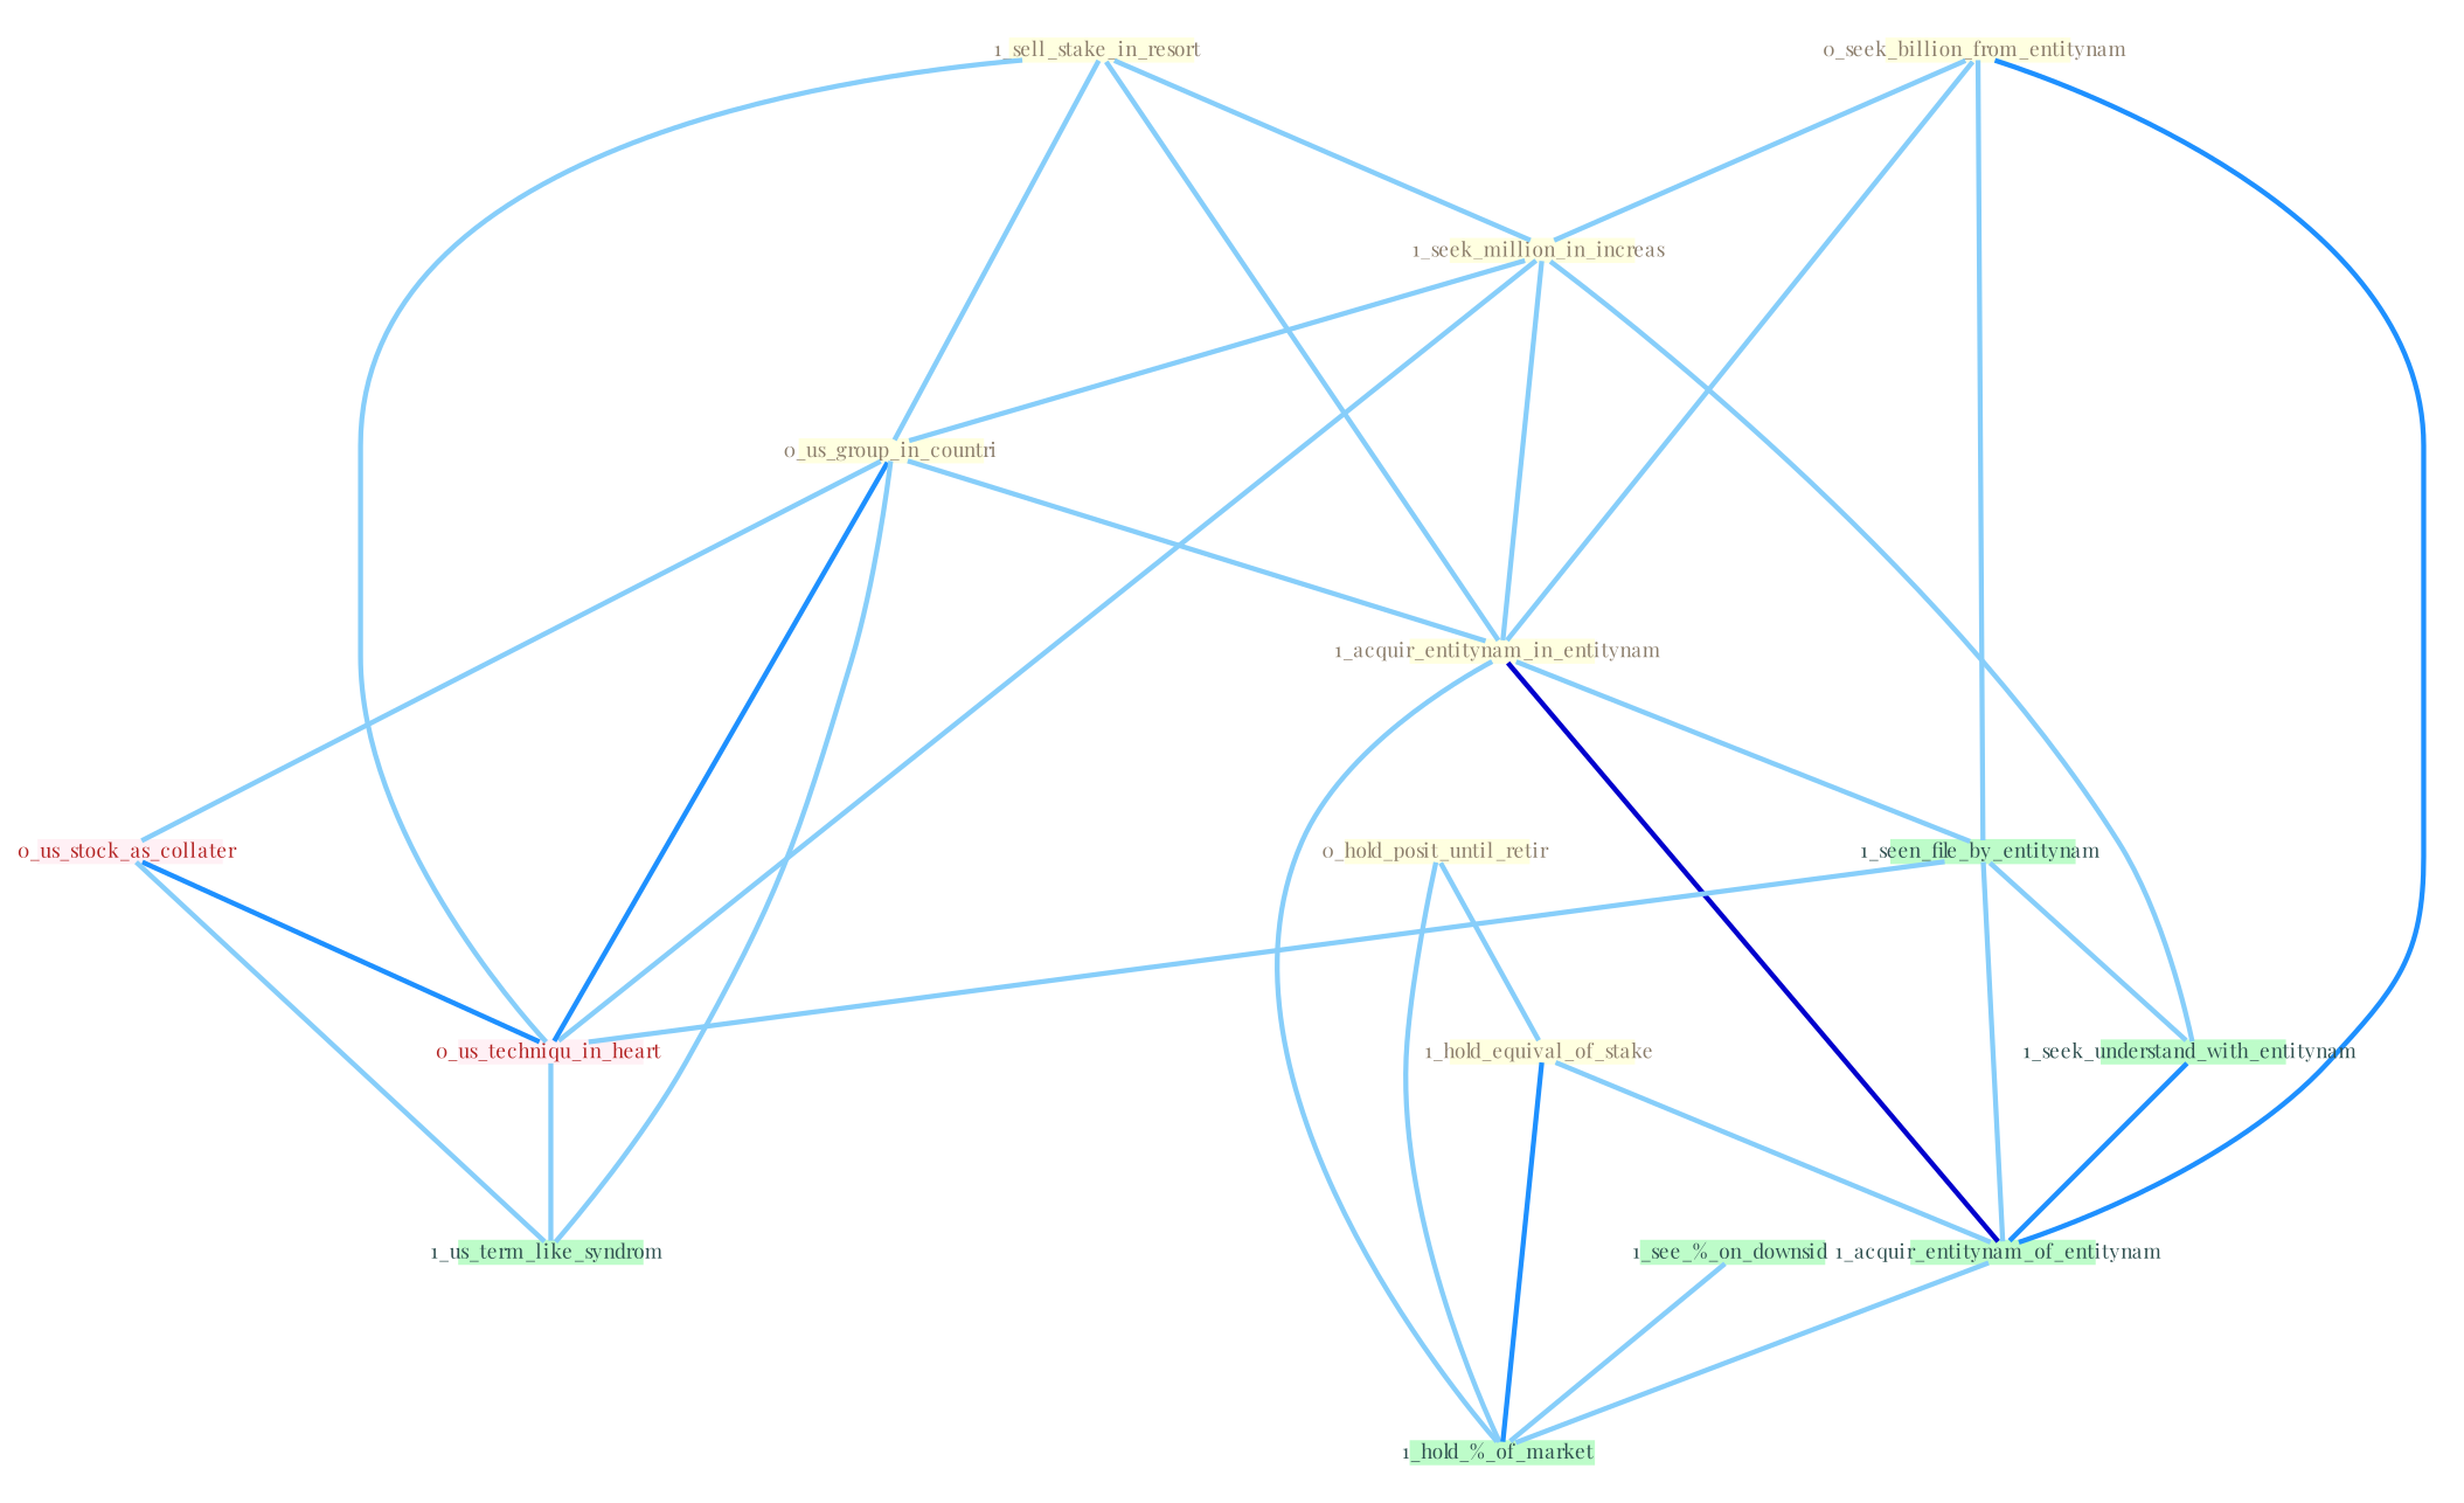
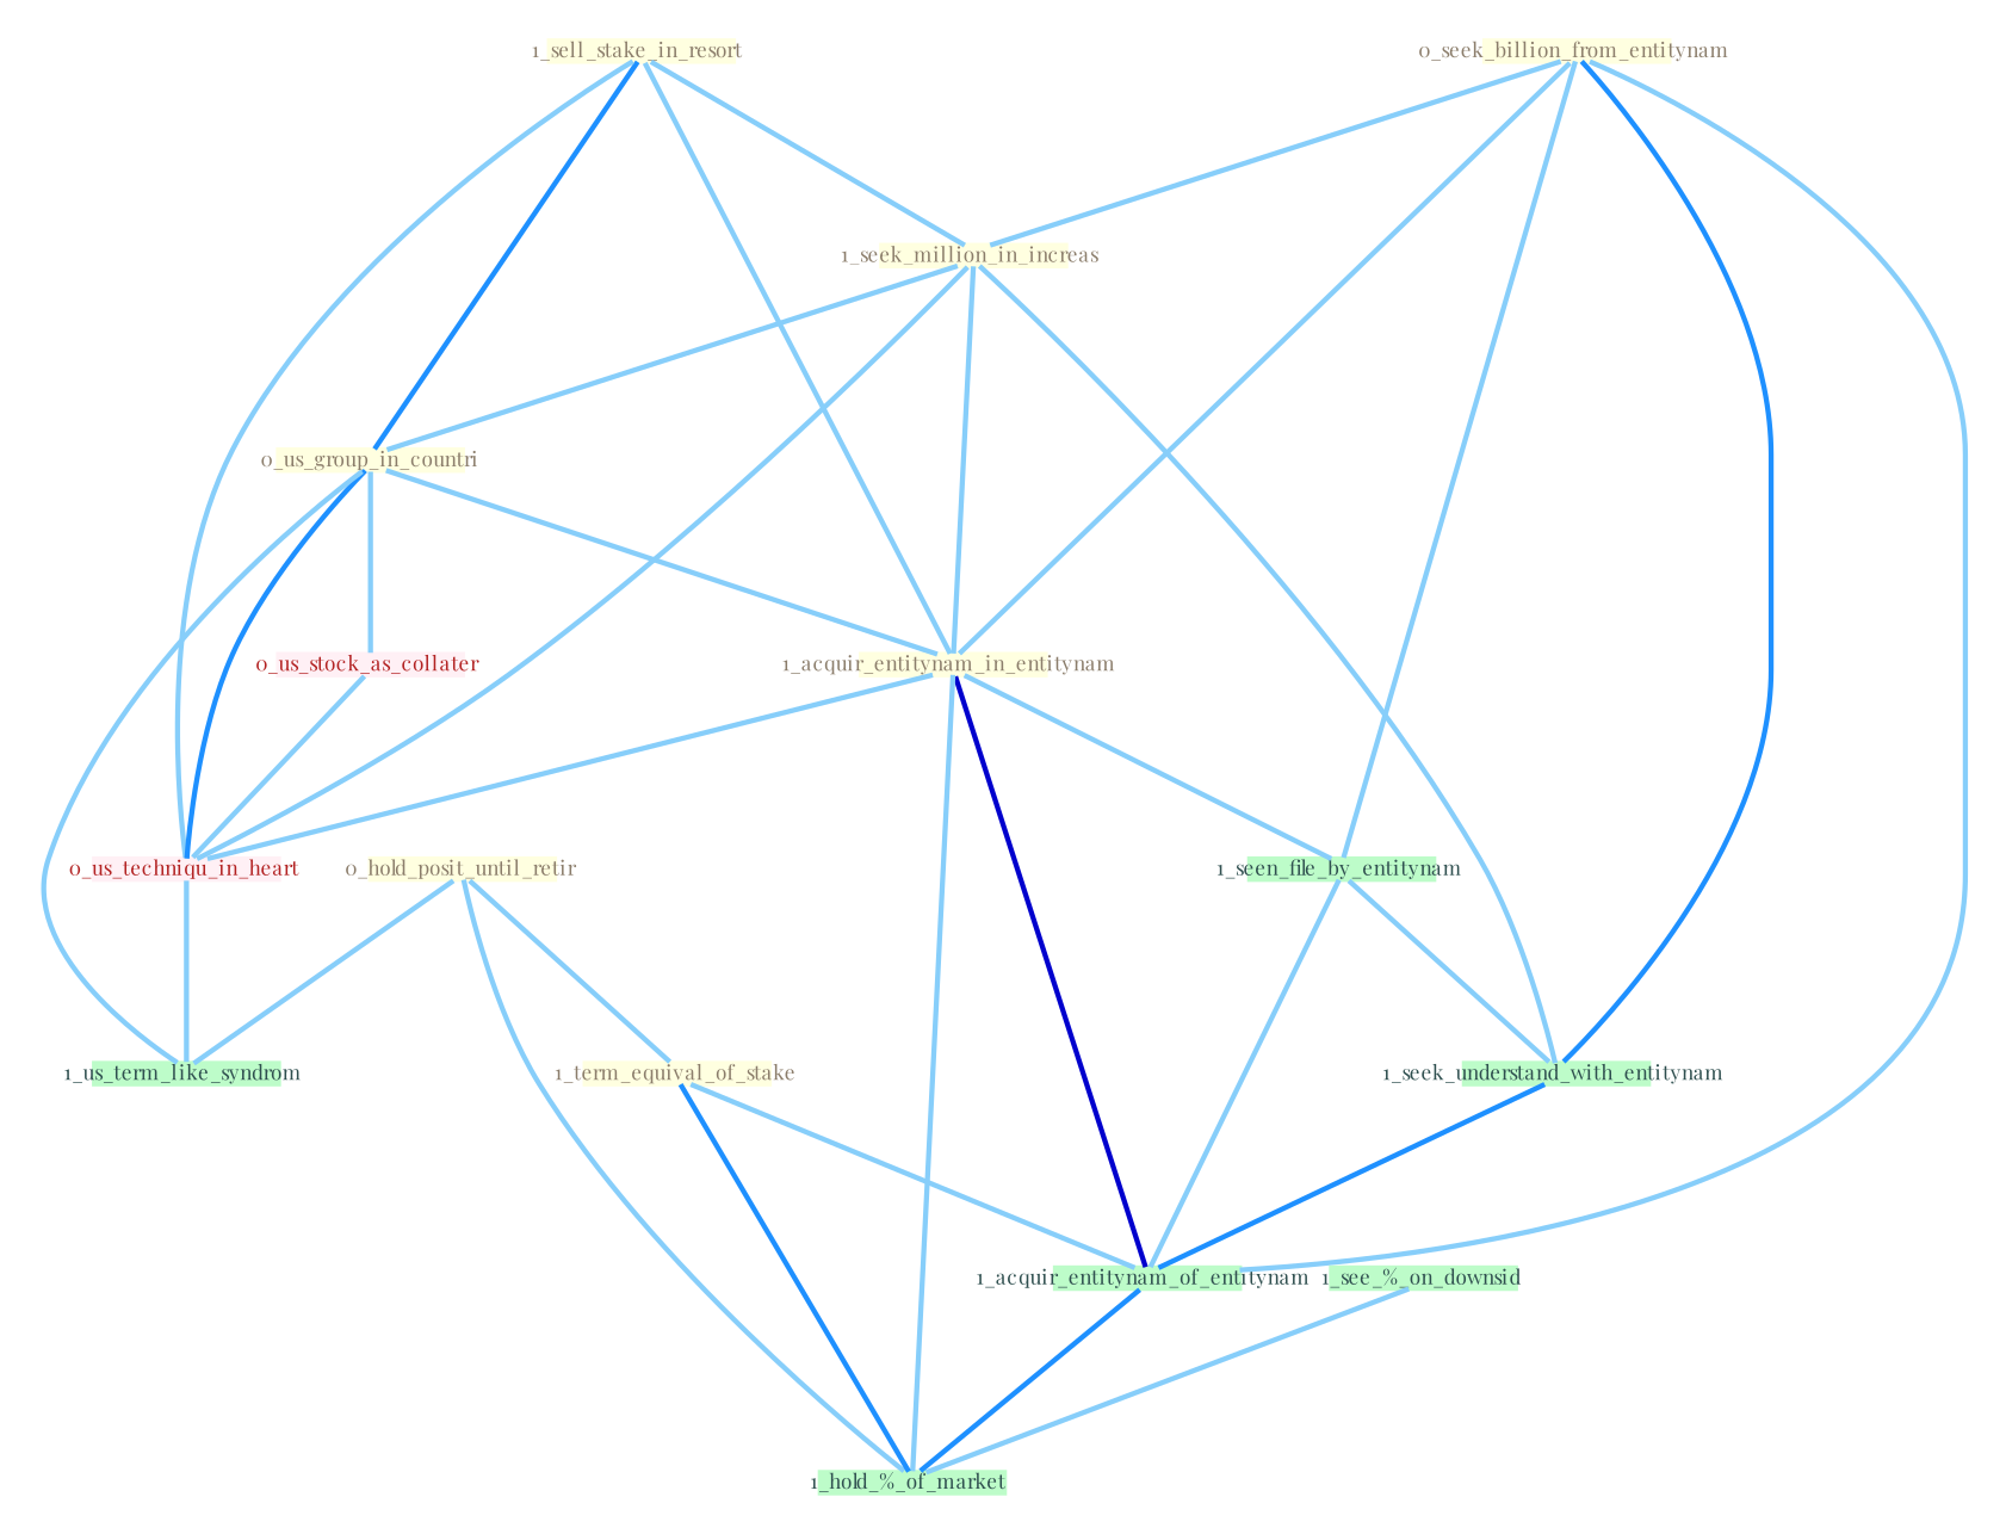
  graph {
    fontname="Playfair Display"
    node [color="#ffffe0" fixedsize=true fontcolor="#8b7d6b" fontname="Playfair Display" fontsize=4 shape=polygon style=filled]
    edge [color="#87cefa" fontname="Playfair Display" w=1]
    "0_seek_billion_from_entitynam " [height=.06 width=.5]
    "1_sell_stake_in_resort " [height=.06 width=.5]
    "1_seek_million_in_increas " [height=.06 width=.5]
    n4 [height=.06 label="0_us_group_in_countri" width=.5]
    "1_acquir_entitynam_in_entitynam " [height=.06 width=.5]
    "0_hold_posit_until_retir " [height=.06 width=.5]
-   "1_hold_equival_of_stake " [height=.06 width=.5]
+   "1_hold_equival_of_stake " [height=.06 width=.5 label="1_term_equival_of_stake"]
    "0_us_stock_as_collater " [color="#fff0f5" fontcolor="#b22222" height=.06 width=.5]
    "0_us_techniqu_in_heart " [color="#fff0f5" fontcolor="#b22222" height=.06 width=.5]
    "1_seen_file_by_entitynam " [color="#BDFCC9" fontcolor="#2f4f4f" height=.06 width=.5]
    "1_seek_understand_with_entitynam " [color="#BDFCC9" fontcolor="#2f4f4f" height=.06 width=.5]
    "1_acquir_entitynam_of_entitynam " [color="#BDFCC9" fontcolor="#2f4f4f" height=.06 width=.5]
    "1_us_term_like_syndrom " [color="#BDFCC9" fontcolor="#2f4f4f" height=.06 width=.5]
    "1_hold_%_of_market " [color="#BDFCC9" fontcolor="#2f4f4f" height=.06 width=.5]
    "1_see_%_on_downsid " [color="#BDFCC9" fontcolor="#2f4f4f" height=.06 width=.5]
    subgraph sub_1 {
      "0_seek_billion_from_entitynam "
      "1_sell_stake_in_resort "
      "1_seek_million_in_increas "
      n4
      "1_acquir_entitynam_in_entitynam "
      "0_hold_posit_until_retir "
      "1_hold_equival_of_stake "
    }
    subgraph sub_2 {
      "0_us_stock_as_collater "
      "0_us_techniqu_in_heart "
    }
    "0_seek_billion_from_entitynam " -- "1_seek_million_in_increas "
    "0_seek_billion_from_entitynam " -- "1_acquir_entitynam_in_entitynam "
    "0_seek_billion_from_entitynam " -- "1_seen_file_by_entitynam "
-   "0_seek_billion_from_entitynam " -- "1_acquir_entitynam_of_entitynam " [color="#1e90ff"]
+   "0_seek_billion_from_entitynam " -- "1_seek_understand_with_entitynam " [color="#1e90ff" w=2]
+   "0_seek_billion_from_entitynam " -- "1_acquir_entitynam_of_entitynam "
    "1_sell_stake_in_resort " -- "1_seek_million_in_increas "
-   "1_sell_stake_in_resort " -- n4
+   "1_sell_stake_in_resort " -- n4 [color="#1e90ff"]
    "1_sell_stake_in_resort " -- "1_acquir_entitynam_in_entitynam "
    "1_sell_stake_in_resort " -- "0_us_techniqu_in_heart "
    "1_seek_million_in_increas " -- n4
    "1_seek_million_in_increas " -- "1_acquir_entitynam_in_entitynam "
    "1_seek_million_in_increas " -- "0_us_techniqu_in_heart "
    "1_seek_million_in_increas " -- "1_seek_understand_with_entitynam "
    n4 -- "1_acquir_entitynam_in_entitynam "
    n4 -- "0_us_stock_as_collater "
    n4 -- "0_us_techniqu_in_heart " [color="#1e90ff" w=2]
    n4 -- "1_us_term_like_syndrom "
-   "1_seen_file_by_entitynam " -- "0_us_techniqu_in_heart "
+   "1_acquir_entitynam_in_entitynam " -- "0_us_techniqu_in_heart "
    "1_acquir_entitynam_in_entitynam " -- "1_seen_file_by_entitynam "
    "1_acquir_entitynam_in_entitynam " -- "1_acquir_entitynam_of_entitynam " [color="#0000cd" w=3]
    "1_acquir_entitynam_in_entitynam " -- "1_hold_%_of_market "
    "0_hold_posit_until_retir " -- "1_hold_equival_of_stake "
    "0_hold_posit_until_retir " -- "1_hold_%_of_market "
    "1_hold_equival_of_stake " -- "1_acquir_entitynam_of_entitynam "
    "1_hold_equival_of_stake " -- "1_hold_%_of_market " [color="#1e90ff" w=2]
-   "0_us_stock_as_collater " -- "0_us_techniqu_in_heart " [color="#1e90ff"]
-   "0_us_stock_as_collater " -- "1_us_term_like_syndrom "
+   "0_us_stock_as_collater " -- "0_us_techniqu_in_heart "
+   "0_hold_posit_until_retir " -- "1_us_term_like_syndrom "
    "0_us_techniqu_in_heart " -- "1_us_term_like_syndrom "
    "1_seen_file_by_entitynam " -- "1_seek_understand_with_entitynam "
    "1_seen_file_by_entitynam " -- "1_acquir_entitynam_of_entitynam "
    "1_seek_understand_with_entitynam " -- "1_acquir_entitynam_of_entitynam " [color="#1e90ff"]
-   "1_acquir_entitynam_of_entitynam " -- "1_hold_%_of_market "
+   "1_acquir_entitynam_of_entitynam " -- "1_hold_%_of_market " [color="#1e90ff"]
    "1_see_%_on_downsid " -- "1_hold_%_of_market "
  }
